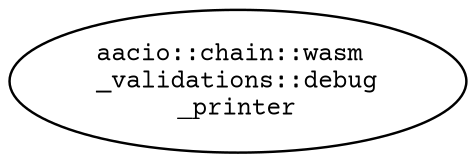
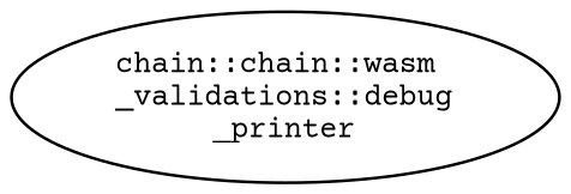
  digraph {
    rankdir=TB
    fontname="Courier Prime"
-   n1 [color=black fillcolor=white fontname="Courier Prime" fontsize=10 height=0.2 label="aacio::chain::wasm\l_validations::debug\l_printer" shape=ellipse style=filled width=0.4]
+   n1 [color=black fillcolor=white fontname="Courier Prime" fontsize=10 height=0.2 label="chain::chain::wasm\l_validations::debug\l_printer" shape=ellipse style=filled width=0.4]
  }
